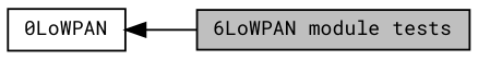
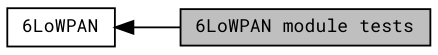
  digraph {
    rankdir=LR
    fontname="Roboto Mono"
    node [color=black fontname="Roboto Mono" fontsize=10 shape=record style=filled]
-   n1 [fillcolor=white height=0.2 label="0LoWPAN" width=0.4]
+   n1 [fillcolor=white height=0.2 label="6LoWPAN" width=0.4]
    n2 [fillcolor=grey75 fontcolor=black height=0.2 label="6LoWPAN module tests" width=0.4]
    n1 -> n2 [dir=back fontname="Roboto Mono" fontsize=10 labelfontname=Helvetica labelfontsize=10 shape=plaintext style=solid]
  }
